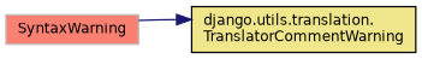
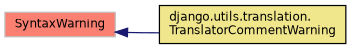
  digraph {
    rankdir=LR
    node [fontname=Helvetica fontsize=10 shape=record style=filled]
    n1 [color=grey75 fillcolor=salmon height=0.2 label=SyntaxWarning width=0.4]
    n2 [color=black fillcolor=khaki height=0.2 label="django.utils.translation.\lTranslatorCommentWarning" width=0.4]
-   n2 -> n1 [color=midnightblue dir=back fontname=Helvetica fontsize=10 labelfontname=Helvetica labelfontsize=10 style=solid]
+   n1 -> n2 [color=midnightblue dir=back fontname=Helvetica fontsize=10 labelfontname=Helvetica labelfontsize=10 style=solid]
  }
